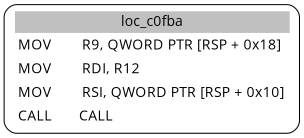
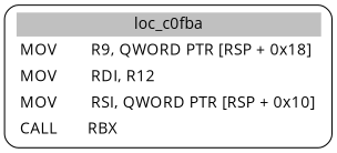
  digraph {
    fontname="Open Sans"
-   n1 [fontname="Open Sans" label=<<table border="0" cellborder="0" cellpadding="3"><tr><td align="center" colspan="2" bgcolor="grey">loc_c0fba</td></tr><tr><td align="left">MOV        R9, QWORD PTR [RSP + 0x18]</td></tr><tr><td align="left">MOV        RDI, R12</td></tr><tr><td align="left">MOV        RSI, QWORD PTR [RSP + 0x10]</td></tr><tr><td align="left">CALL       CALL</td></tr></table>> shape=Mrecord]
+   n1 [fontname="Open Sans" label=<<table border="0" cellborder="0" cellpadding="3"><tr><td align="center" colspan="2" bgcolor="grey">loc_c0fba</td></tr><tr><td align="left">MOV        R9, QWORD PTR [RSP + 0x18]</td></tr><tr><td align="left">MOV        RDI, R12</td></tr><tr><td align="left">MOV        RSI, QWORD PTR [RSP + 0x10]</td></tr><tr><td align="left">CALL       RBX</td></tr></table>> shape=Mrecord]
  }
